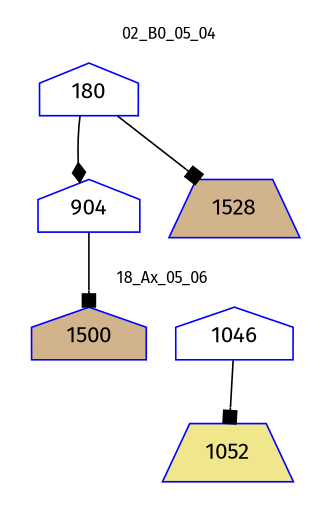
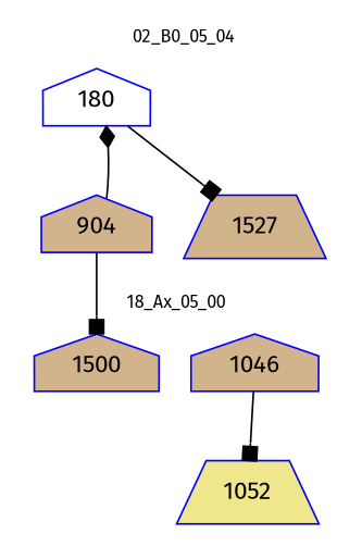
  digraph {
    fontname="Fira Sans"
    node [color=blue fillcolor=tan fontname="Fira Sans" shape=house style=filled]
    edge [arrowhead=box color=black fontname="Fira Sans"]
-   n1 [fillcolor=white label=1046]
+   n1 [label=1046]
    n2 [label=1500]
    n3 [fillcolor=khaki label=1052 shape=trapezium]
    n4 [fillcolor=white label=180]
-   n5 [fillcolor=white label=904]
-   n6 [label=1528 shape=trapezium]
+   n5 [label=904]
+   n6 [label=1527 shape=trapezium]
    subgraph cluster_1 {
      color=white
      fontsize=10
-     label="18_Ax_05_06"
+     label="18_Ax_05_00"
      n1
      n2
      n3
    }
    subgraph cluster_2 {
      color=white
      fontsize=10
      label="02_B0_05_04"
      n4
      n5
      n6
    }
    n1 -> n3
-   n4 -> n5 [arrowhead=diamond]
+   n5 -> n4 [arrowhead=diamond]
    n4 -> n6
    n5 -> n2
  }
